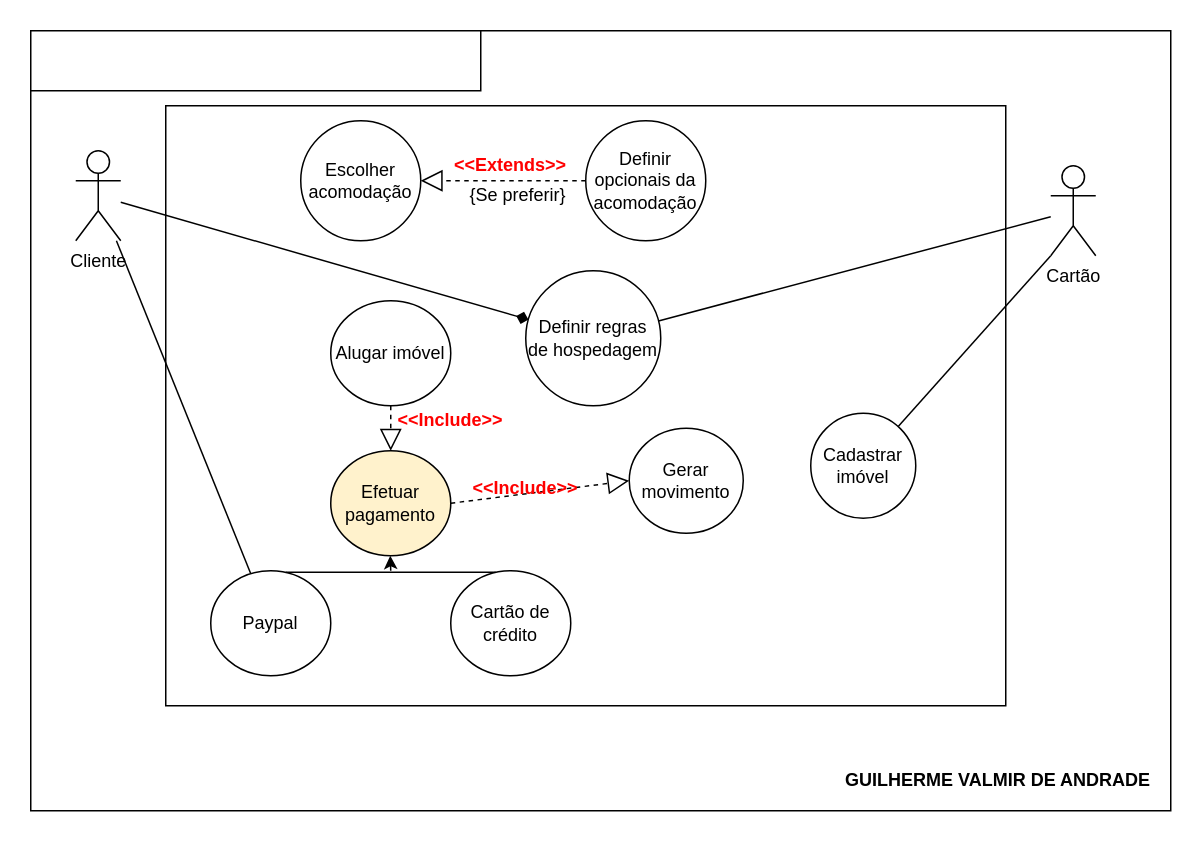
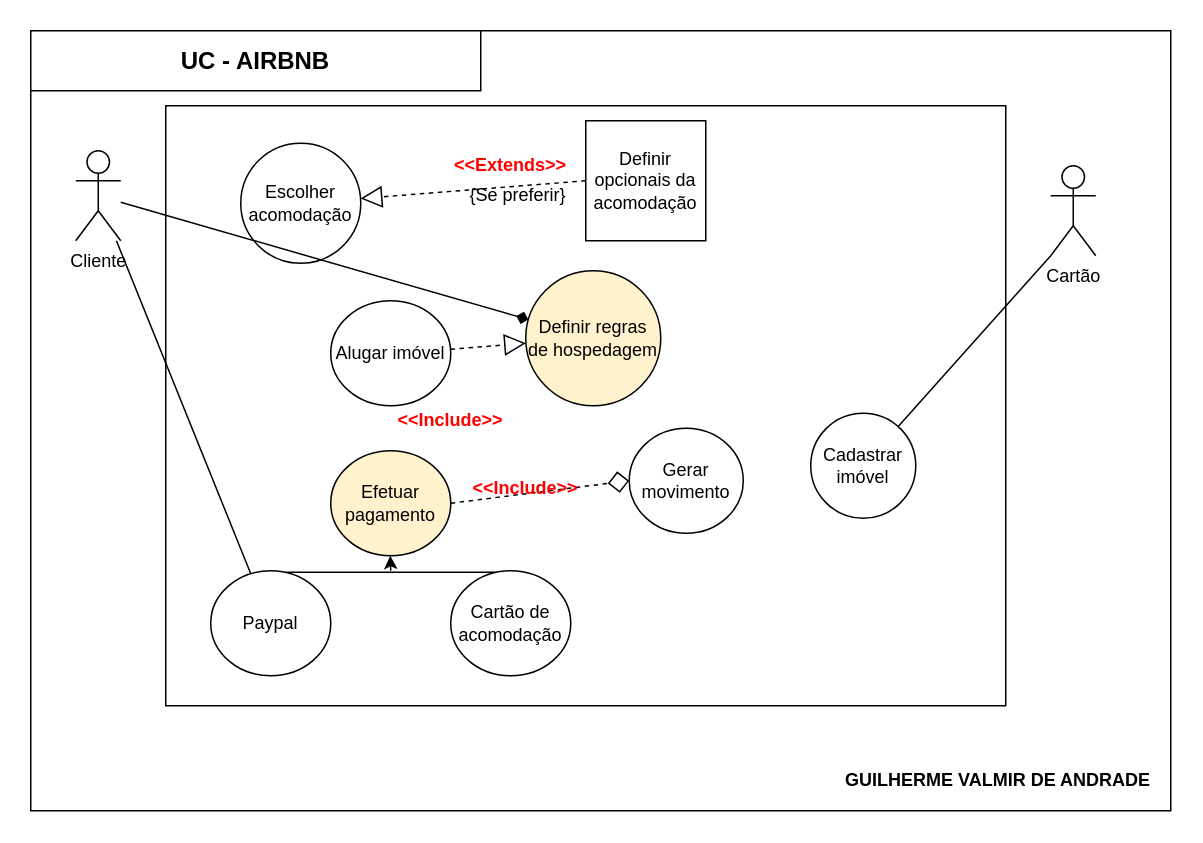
  <mxCell id="0" />
  <mxCell id="1" parent="0" />
  <mxCell id="2" value="" style="rounded=0;whiteSpace=wrap;html=1;" vertex="1" parent="1"><mxGeometry x="20" y="20" width="760" height="520" as="geometry" /></mxCell>
  <mxCell id="3" value="" style="rounded=0;whiteSpace=wrap;html=1;" vertex="1" parent="1"><mxGeometry x="20" y="20" width="300" height="40" as="geometry" /></mxCell>
+ <mxCell id="4" value="&lt;span style=&quot;font-size: 16px&quot;&gt;&lt;b&gt;UC - AIRBNB&lt;/b&gt;&lt;/span&gt;" style="text;html=1;strokeColor=none;fillColor=none;align=center;verticalAlign=middle;whiteSpace=wrap;rounded=0;" vertex="1" parent="1"><mxGeometry x="40" y="30" width="260" height="20" as="geometry" /></mxCell>
  <mxCell id="5" value="Cartão" style="shape=umlActor;verticalLabelPosition=bottom;labelBackgroundColor=#ffffff;verticalAlign=top;html=1;outlineConnect=0;" vertex="1" parent="1"><mxGeometry x="700" y="110" width="30" height="60" as="geometry" /></mxCell>
  <mxCell id="6" value="Cliente" style="shape=umlActor;verticalLabelPosition=bottom;labelBackgroundColor=#ffffff;verticalAlign=top;html=1;outlineConnect=0;" vertex="1" parent="1"><mxGeometry x="50" y="100" width="30" height="60" as="geometry" /></mxCell>
- <mxCell id="7" value="Escolher acomodação" style="ellipse;whiteSpace=wrap;html=1;" vertex="1" parent="1"><mxGeometry x="200" y="80" width="80" height="80" as="geometry" /></mxCell>
+ <mxCell id="7" value="Escolher acomodação" style="ellipse;whiteSpace=wrap;html=1;" vertex="1" parent="1"><mxGeometry x="160" y="95" width="80" height="80" as="geometry" /></mxCell>
  <mxCell id="8" value="Alugar imóvel" style="ellipse;whiteSpace=wrap;html=1;" vertex="1" parent="1"><mxGeometry x="220" y="200" width="80" height="70" as="geometry" /></mxCell>
- <mxCell id="9" value="Definir opcionais da acomodação" style="ellipse;whiteSpace=wrap;html=1;" vertex="1" parent="1"><mxGeometry x="390" y="80" width="80" height="80" as="geometry" /></mxCell>
- <mxCell id="10" value="Definir regras de hospedagem" style="ellipse;whiteSpace=wrap;html=1;" vertex="1" parent="1"><mxGeometry x="350" y="180" width="90" height="90" as="geometry" /></mxCell>
+ <mxCell id="9" value="Definir opcionais da acomodação" style="whiteSpace=wrap;html=1;rounded=0;" vertex="1" parent="1"><mxGeometry x="390" y="80" width="80" height="80" as="geometry" /></mxCell>
+ <mxCell id="10" value="Definir regras de hospedagem" style="ellipse;whiteSpace=wrap;html=1;fillColor=#fff2cc;" vertex="1" parent="1"><mxGeometry x="350" y="180" width="90" height="90" as="geometry" /></mxCell>
  <mxCell id="11" value="Efetuar pagamento" style="ellipse;whiteSpace=wrap;html=1;fillColor=#fff2cc;" vertex="1" parent="1"><mxGeometry x="220" y="300" width="80" height="70" as="geometry" /></mxCell>
  <mxCell id="12" value="" style="endArrow=none;html=1;" edge="1" parent="1" source="6" target="14"><mxGeometry width="50" height="50" relative="1" as="geometry"><mxPoint x="110" y="250" as="sourcePoint" /><mxPoint x="160" y="200" as="targetPoint" /></mxGeometry></mxCell>
  <mxCell id="13" value="Gerar movimento" style="ellipse;whiteSpace=wrap;html=1;" vertex="1" parent="1"><mxGeometry x="419" y="285" width="76" height="70" as="geometry" /></mxCell>
  <mxCell id="14" value="Paypal" style="ellipse;whiteSpace=wrap;html=1;" vertex="1" parent="1"><mxGeometry x="140" y="380" width="80" height="70" as="geometry" /></mxCell>
- <mxCell id="15" value="Cartão de crédito" style="ellipse;whiteSpace=wrap;html=1;" vertex="1" parent="1"><mxGeometry x="300" y="380" width="80" height="70" as="geometry" /></mxCell>
+ <mxCell id="15" value="Cartão de acomodação" style="ellipse;whiteSpace=wrap;html=1;" vertex="1" parent="1"><mxGeometry x="300" y="380" width="80" height="70" as="geometry" /></mxCell>
  <mxCell id="16" value="" style="endArrow=block;dashed=1;endFill=0;endSize=12;html=1;exitX=0;exitY=0.5;exitDx=0;exitDy=0;" edge="1" parent="1" source="9" target="7"><mxGeometry width="160" relative="1" as="geometry"><mxPoint x="370" y="129.5" as="sourcePoint" /><mxPoint x="530" y="129.5" as="targetPoint" /></mxGeometry></mxCell>
  <mxCell id="17" value="" style="endArrow=diamond;html=1;" edge="1" parent="1" source="6" target="10"><mxGeometry width="50" height="50" relative="1" as="geometry"><mxPoint x="300" y="200" as="sourcePoint" /><mxPoint x="350" y="150" as="targetPoint" /></mxGeometry></mxCell>
  <mxCell id="18" value="" style="endArrow=none;html=1;" edge="1" parent="1"><mxGeometry width="50" height="50" relative="1" as="geometry"><mxPoint x="190" y="381" as="sourcePoint" /><mxPoint x="330" y="381" as="targetPoint" /></mxGeometry></mxCell>
  <mxCell id="19" value="" style="endArrow=classic;html=1;" edge="1" parent="1"><mxGeometry width="50" height="50" relative="1" as="geometry"><mxPoint x="260" y="380" as="sourcePoint" /><mxPoint x="259.66" y="370" as="targetPoint" /></mxGeometry></mxCell>
- <mxCell id="20" value="" style="endArrow=block;dashed=1;endFill=0;endSize=12;html=1;exitX=1;exitY=0.5;exitDx=0;exitDy=0;entryX=0;entryY=0.5;entryDx=0;entryDy=0;" edge="1" parent="1" source="11" target="13"><mxGeometry width="160" relative="1" as="geometry"><mxPoint x="320" y="334.5" as="sourcePoint" /><mxPoint x="390" y="334.5" as="targetPoint" /></mxGeometry></mxCell>
- <mxCell id="21" value="" style="endArrow=block;dashed=1;endFill=0;endSize=12;html=1;" edge="1" parent="1" source="8" target="11"><mxGeometry width="160" relative="1" as="geometry"><mxPoint x="70" y="270" as="sourcePoint" /><mxPoint x="230" y="270" as="targetPoint" /></mxGeometry></mxCell>
+ <mxCell id="20" value="" style="endArrow=diamond;dashed=1;endFill=0;endSize=12;html=1;exitX=1;exitY=0.5;exitDx=0;exitDy=0;entryX=0;entryY=0.5;entryDx=0;entryDy=0;" edge="1" parent="1" source="11" target="13"><mxGeometry width="160" relative="1" as="geometry"><mxPoint x="320" y="334.5" as="sourcePoint" /><mxPoint x="390" y="334.5" as="targetPoint" /></mxGeometry></mxCell>
+ <mxCell id="21" value="" style="endArrow=block;dashed=1;endFill=0;endSize=12;html=1;" edge="1" parent="1" source="8" target="10"><mxGeometry width="160" relative="1" as="geometry"><mxPoint x="70" y="270" as="sourcePoint" /><mxPoint x="230" y="270" as="targetPoint" /></mxGeometry></mxCell>
  <mxCell id="22" value="Cadastrar imóvel" style="ellipse;whiteSpace=wrap;html=1;" vertex="1" parent="1"><mxGeometry x="540" y="275" width="70" height="70" as="geometry" /></mxCell>
- <mxCell id="23" value="" style="endArrow=none;html=1;" edge="1" parent="1" source="10" target="5"><mxGeometry width="50" height="50" relative="1" as="geometry"><mxPoint x="530" y="200" as="sourcePoint" /><mxPoint x="580" y="150" as="targetPoint" /></mxGeometry></mxCell>
  <mxCell id="24" value="" style="endArrow=none;html=1;entryX=0;entryY=1;entryDx=0;entryDy=0;entryPerimeter=0;" edge="1" parent="1" source="22" target="5"><mxGeometry width="50" height="50" relative="1" as="geometry"><mxPoint x="610" y="250" as="sourcePoint" /><mxPoint x="660" y="200" as="targetPoint" /></mxGeometry></mxCell>
  <mxCell id="25" value="&lt;font color=&quot;#ff0000&quot;&gt;&lt;b&gt;&amp;lt;&amp;lt;Include&amp;gt;&amp;gt;&lt;/b&gt;&lt;/font&gt;" style="text;html=1;strokeColor=none;fillColor=none;align=center;verticalAlign=middle;whiteSpace=wrap;rounded=0;" vertex="1" parent="1"><mxGeometry x="330" y="315" width="40" height="20" as="geometry" /></mxCell>
  <mxCell id="26" value="&lt;font color=&quot;#ff0000&quot;&gt;&lt;b&gt;&amp;lt;&amp;lt;Include&amp;gt;&amp;gt;&lt;/b&gt;&lt;/font&gt;" style="text;html=1;strokeColor=none;fillColor=none;align=center;verticalAlign=middle;whiteSpace=wrap;rounded=0;" vertex="1" parent="1"><mxGeometry x="280" y="270" width="40" height="20" as="geometry" /></mxCell>
  <mxCell id="27" value="&lt;font color=&quot;#ff0000&quot;&gt;&lt;b&gt;&amp;lt;&amp;lt;Extends&amp;gt;&amp;gt;&lt;/b&gt;&lt;/font&gt;" style="text;html=1;strokeColor=none;fillColor=none;align=center;verticalAlign=middle;whiteSpace=wrap;rounded=0;" vertex="1" parent="1"><mxGeometry x="320" y="100" width="40" height="20" as="geometry" /></mxCell>
  <mxCell id="28" value="{Se preferir}" style="text;html=1;strokeColor=none;fillColor=none;align=center;verticalAlign=middle;whiteSpace=wrap;rounded=0;" vertex="1" parent="1"><mxGeometry x="305" y="120" width="80" height="20" as="geometry" /></mxCell>
  <mxCell id="29" value="&lt;b&gt;GUILHERME VALMIR DE ANDRADE&lt;/b&gt;" style="text;html=1;strokeColor=none;fillColor=none;align=center;verticalAlign=middle;whiteSpace=wrap;rounded=0;" vertex="1" parent="1"><mxGeometry x="560" y="510" width="210" height="20" as="geometry" /></mxCell>
  <mxCell id="30" value="" style="rounded=0;whiteSpace=wrap;html=1;fillColor=none;" vertex="1" parent="1"><mxGeometry x="110" y="70" width="560" height="400" as="geometry" /></mxCell>
